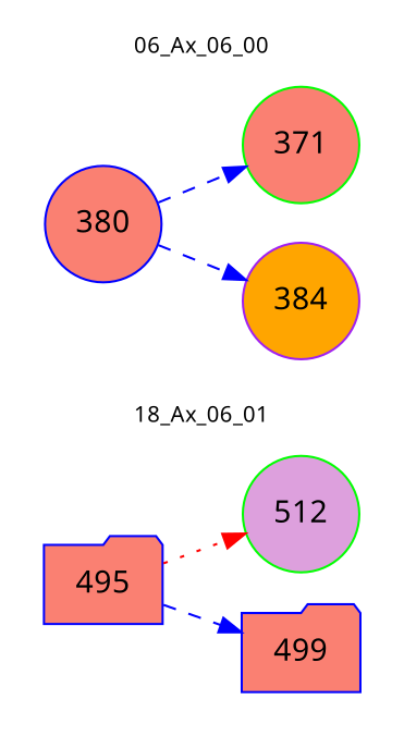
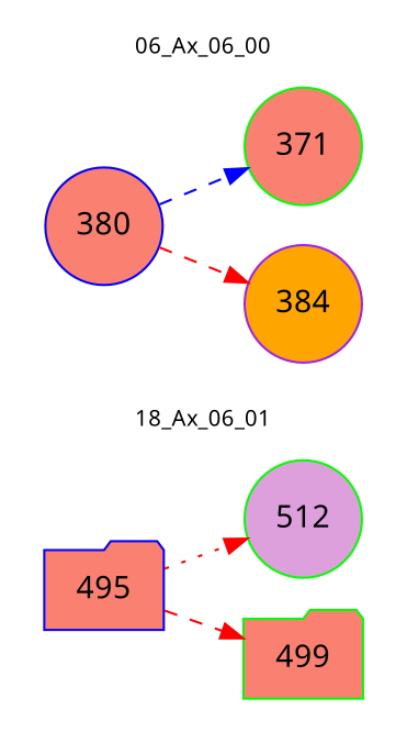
  digraph {
    fontname="Noto Sans"
    rankdir=LR
    node [color=green fillcolor=salmon fontname="Noto Sans" shape=circle style=filled]
    edge [color=red fontname="Noto Sans" style=dashed]
    n1 [color=blue label=495 shape=folder]
-   n2 [color=blue label=499 shape=folder]
+   n2 [label=499 shape=folder]
    n3 [fillcolor=plum label=512]
    n4 [color=blue label=380]
    n5 [color=purple fillcolor=orange label=384]
    n6 [label=371]
    subgraph cluster_1 {
      color=white
      fontsize=10
      label="18_Ax_06_01"
      n1
      n2
      n3
    }
    subgraph cluster_2 {
      color=white
      fontsize=10
      label="06_Ax_06_00"
      n4
      n5
      n6
    }
-   n1 -> n2 [color=blue]
+   n1 -> n2
    n1 -> n3 [style=dotted]
-   n4 -> n5 [color=blue]
+   n4 -> n5
    n4 -> n6 [color=blue]
  }
